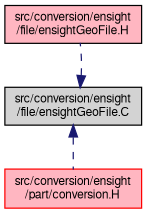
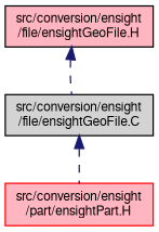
  digraph {
    node [color=black fillcolor=lightpink fontname=FreeSans fontsize=10 shape=record style=filled]
    edge [color=midnightblue dir=back fontname=FreeSans fontsize=10 labelfontname=FreeSans labelfontsize=10 style=dashed]
    n1 [fontcolor=black height=0.2 label="src/conversion/ensight\l/file/ensightGeoFile.H" width=0.4]
    n2 [fillcolor=lightgrey height=0.2 label="src/conversion/ensight\l/file/ensightGeoFile.C" width=0.4]
-   n3 [color=red height=0.2 label="src/conversion/ensight\l/part/conversion.H" width=0.4]
-   n2 -> n1
+   n3 [color=red height=0.2 label="src/conversion/ensight\l/part/ensightPart.H" width=0.4]
+   n1 -> n2
    n2 -> n3
  }
